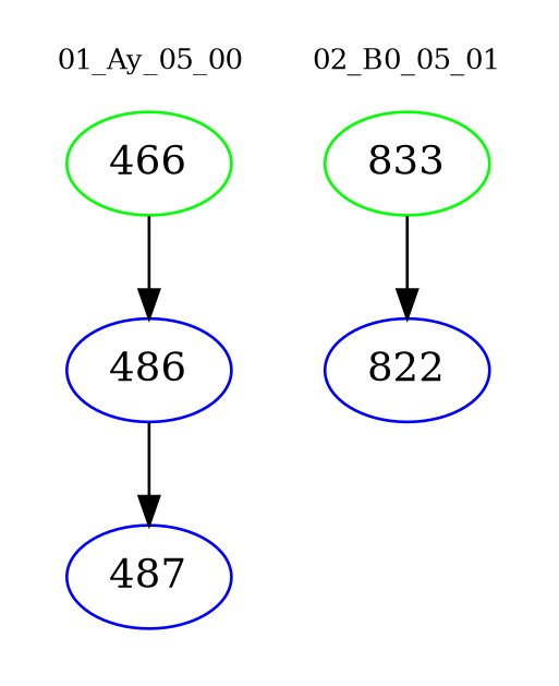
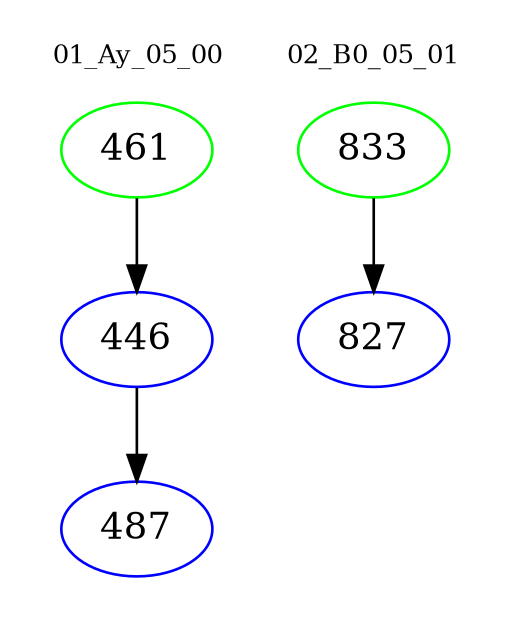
  digraph {
    node [color=blue]
    edge [color=black]
-   n1 [color=green label=466]
-   n2 [label=486]
+   n1 [color=green label=461]
+   n2 [label=446]
    n3 [label=487]
    n4 [color=green label=833]
-   n5 [label=822]
+   n5 [label=827]
    subgraph cluster_1 {
      color=white
      fontsize=10
      label="01_Ay_05_00"
      n1
      n2
      n3
    }
    subgraph cluster_2 {
      color=white
      fontsize=10
      label="02_B0_05_01"
      n4
      n5
    }
    n1 -> n2
    n2 -> n3
    n4 -> n5
  }
